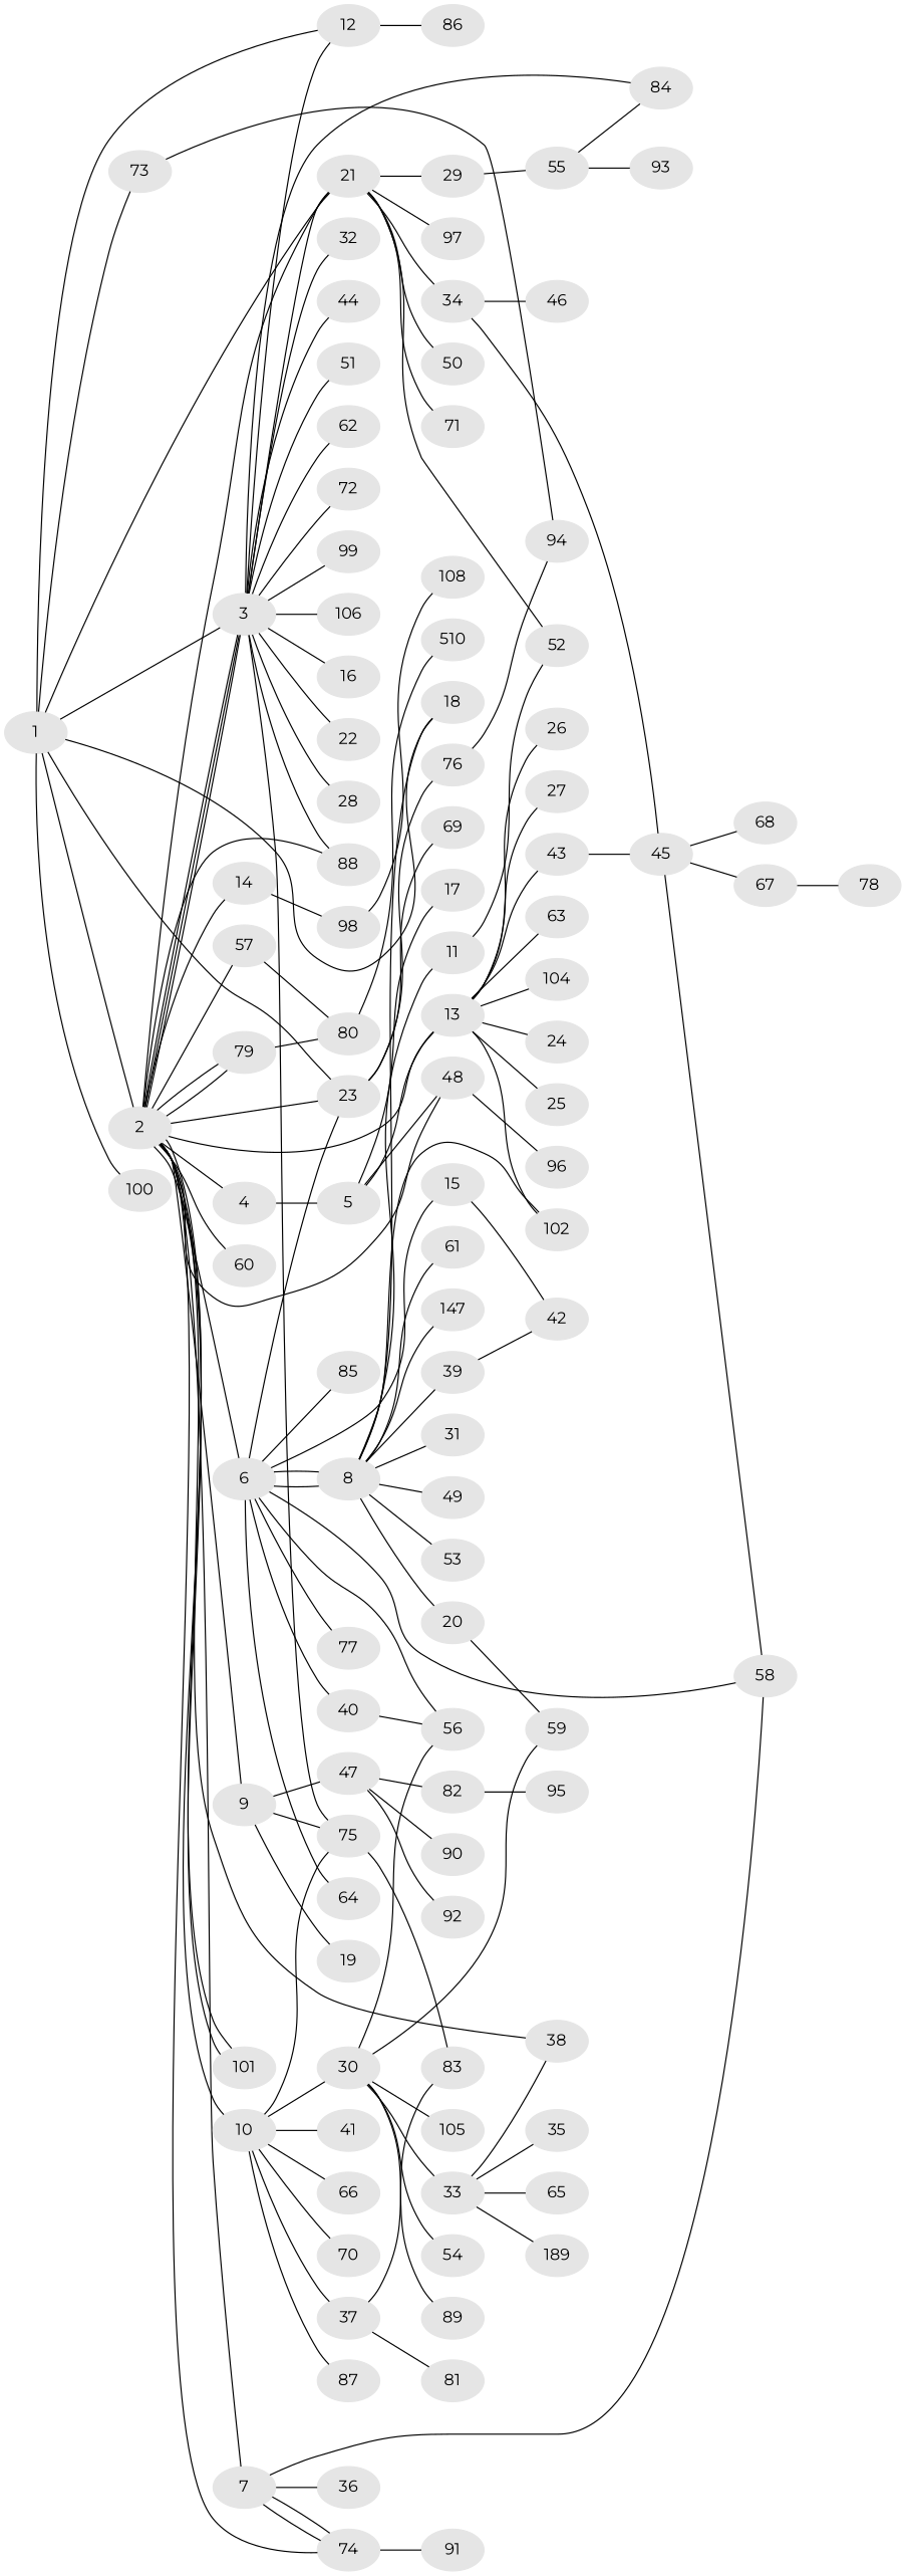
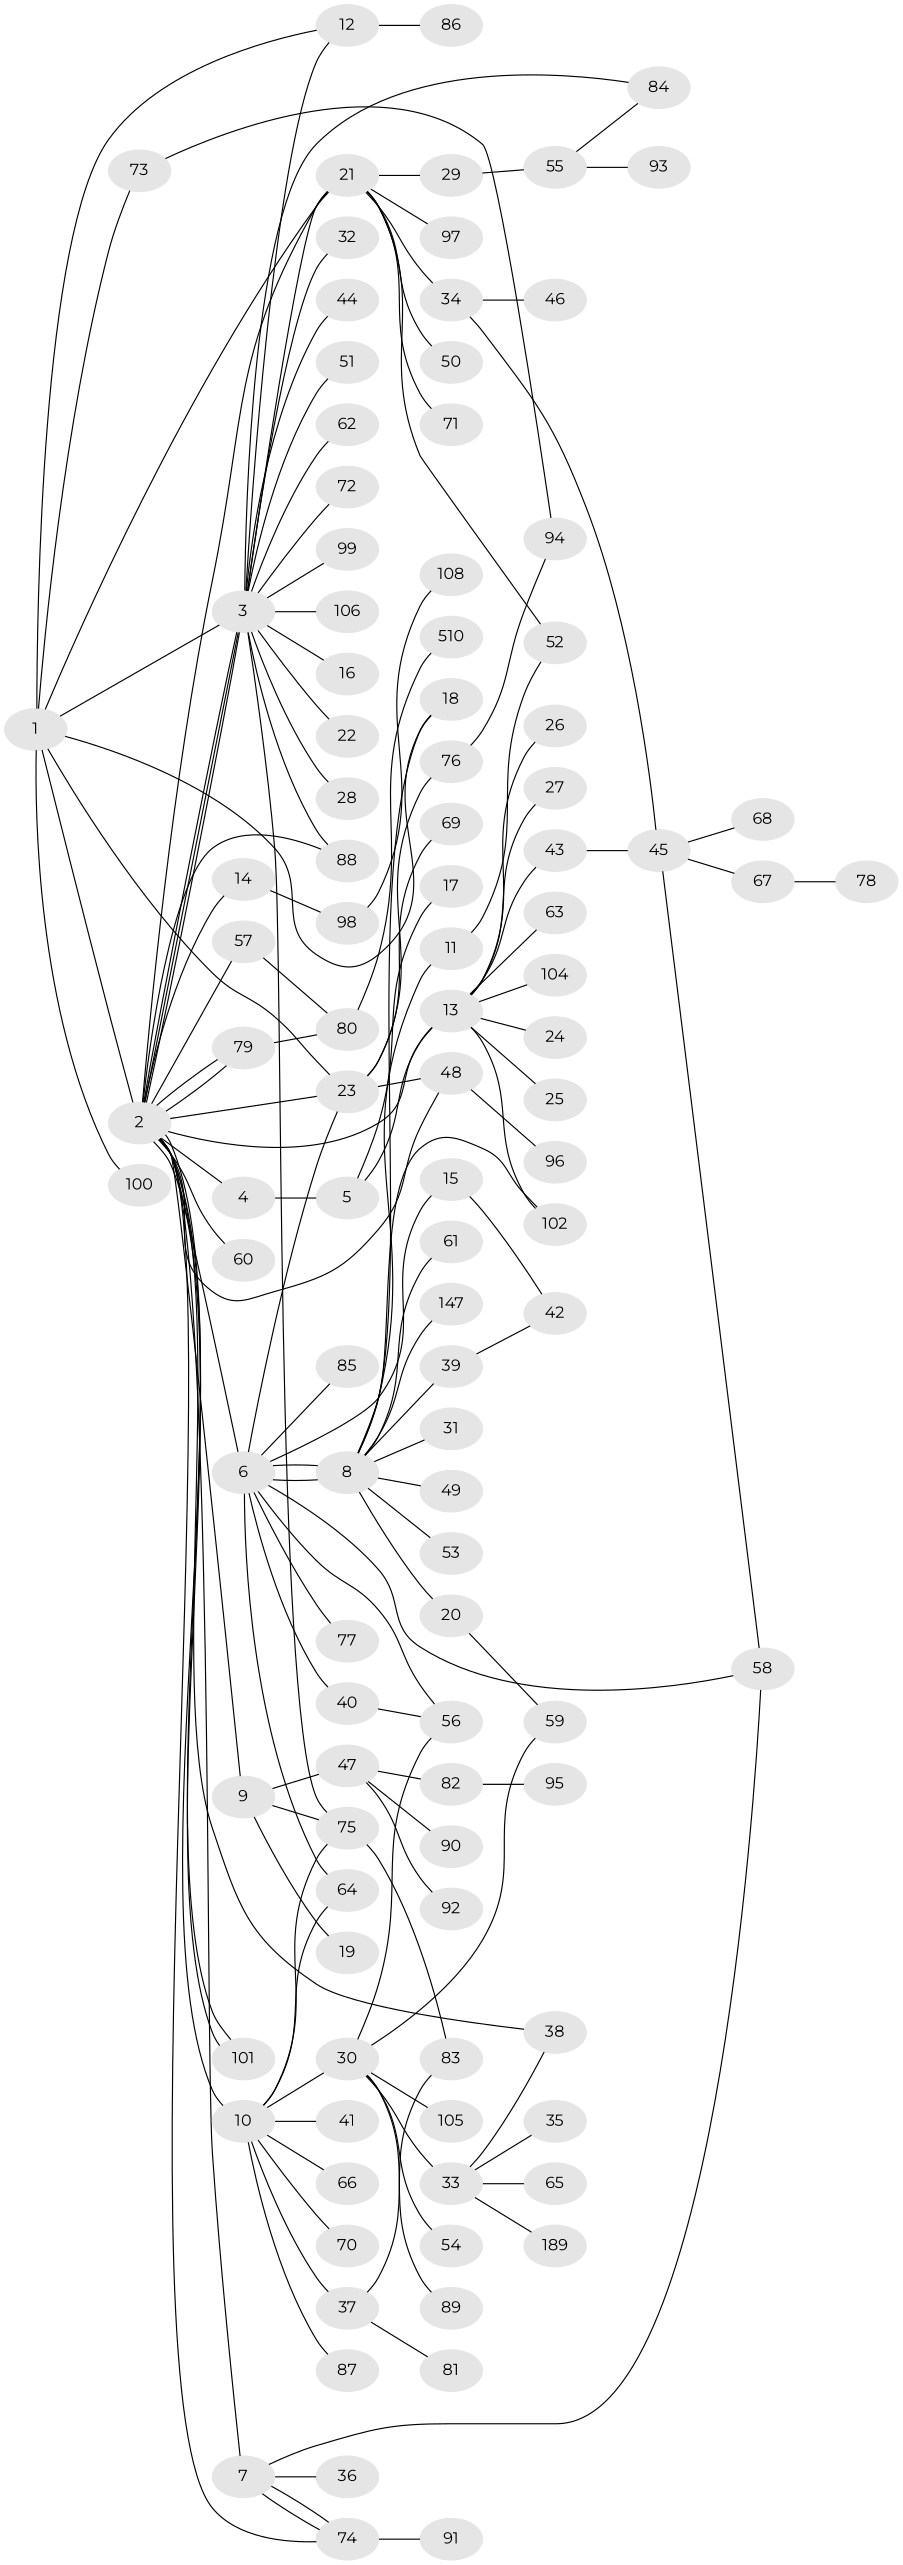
  graph {
    fontname=Montserrat
    rankdir=LR
    node [color=gray90 fontname=Montserrat style=filled]
    edge [fontname=Montserrat]
    1
    2
    3
    12
    18
    21
    23
    73
    100
    4
    6
    7
    9
    10
    13
    14
    38
    48
    57
    60
    74
    79
    88
    101
    16
    22
    28
    32
    44
    51
    62
    72
    75
    84
    99
    106
    86
    52
    29
    34
    50
    71
    97
    69
    76
    94
    5
    8
    15
    40
    56
    58
    64
    77
    85
    36
    19
    47
    30
    37
    41
    66
    70
    87
    102
    24
    25
    26
    27
    43
    63
    104
    98
    96
    80
    91
    83
    17
    11
    20
    31
    39
    49
    53
    61
    n86 [label=147]
    42
    59
    82
    90
    92
    33
    54
    89
    105
    81
    45
    108
    55
    46
    93
    35
    65
    n104 [label=189]
    67
    68
    78
    95
    n109 [label=510]
    1 -- 2
    1 -- 3
    1 -- 12
    1 -- 18
    1 -- 21
    1 -- 23
    1 -- 73
    1 -- 100
    2 -- 3
    2 -- 3
    2 -- 3
    2 -- 21
    2 -- 23
    2 -- 4
    2 -- 6
    2 -- 7
    2 -- 9
    2 -- 10
    2 -- 13
    2 -- 14
    2 -- 38
    2 -- 48
    2 -- 57
    2 -- 60
    2 -- 74
    2 -- 79
    2 -- 79
    2 -- 88
    2 -- 101
    2 -- 101
    3 -- 12
    3 -- 21
    3 -- 88
    3 -- 16
    3 -- 22
    3 -- 28
    3 -- 32
    3 -- 44
    3 -- 51
    3 -- 62
    3 -- 72
    3 -- 75
    3 -- 84
    3 -- 99
    3 -- 106
    12 -- 86
    21 -- 52
    21 -- 29
    21 -- 34
    21 -- 50
    21 -- 71
    21 -- 97
-   5 -- 48
+   23 -- 48
    23 -- 69
    23 -- 76
    73 -- 94
    4 -- 5
    6 -- 23
    6 -- 8
    6 -- 8
    6 -- 15
    6 -- 40
    6 -- 56
    6 -- 58
    6 -- 64
    6 -- 77
    6 -- 85
    7 -- 74
    7 -- 74
    7 -- 58
    7 -- 36
    9 -- 75
    9 -- 19
    9 -- 47
    10 -- 75
+   10 -- 64
    10 -- 30
    10 -- 37
    10 -- 41
    10 -- 66
    10 -- 70
    10 -- 87
    13 -- 102
    13 -- 24
    13 -- 25
    13 -- 26
    13 -- 27
    13 -- 43
    13 -- 63
    13 -- 104
    14 -- 98
    48 -- 96
    57 -- 80
    74 -- 91
    79 -- 80
    75 -- 83
    29 -- 55
    34 -- 45
    34 -- 46
    76 -- 94
    5 -- 13
    5 -- 17
    8 -- 18
    8 -- 102
    8 -- 11
    8 -- 20
    8 -- 31
    8 -- 39
    8 -- 49
    8 -- 53
    8 -- 61
    8 -- n86
    15 -- 42
    40 -- 56
    47 -- 82
    47 -- 90
    47 -- 92
    30 -- 56
    30 -- 59
    30 -- 33
    30 -- 54
    30 -- 89
    30 -- 105
    37 -- 83
    37 -- 81
    43 -- 45
    98 -- 108
    80 -- n109
    11 -- 52
    20 -- 59
    39 -- 42
    82 -- 95
    33 -- 38
    33 -- 35
    33 -- 65
    33 -- n104
    45 -- 58
    45 -- 67
    45 -- 68
    55 -- 84
    55 -- 93
    67 -- 78
  }
